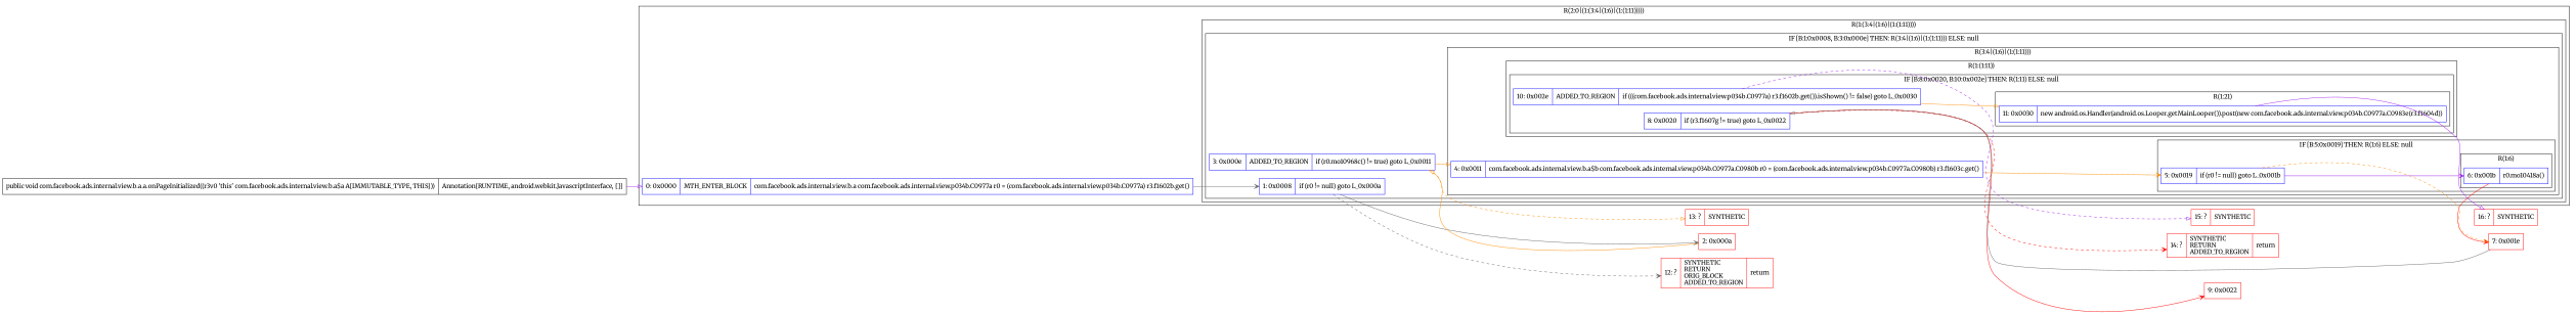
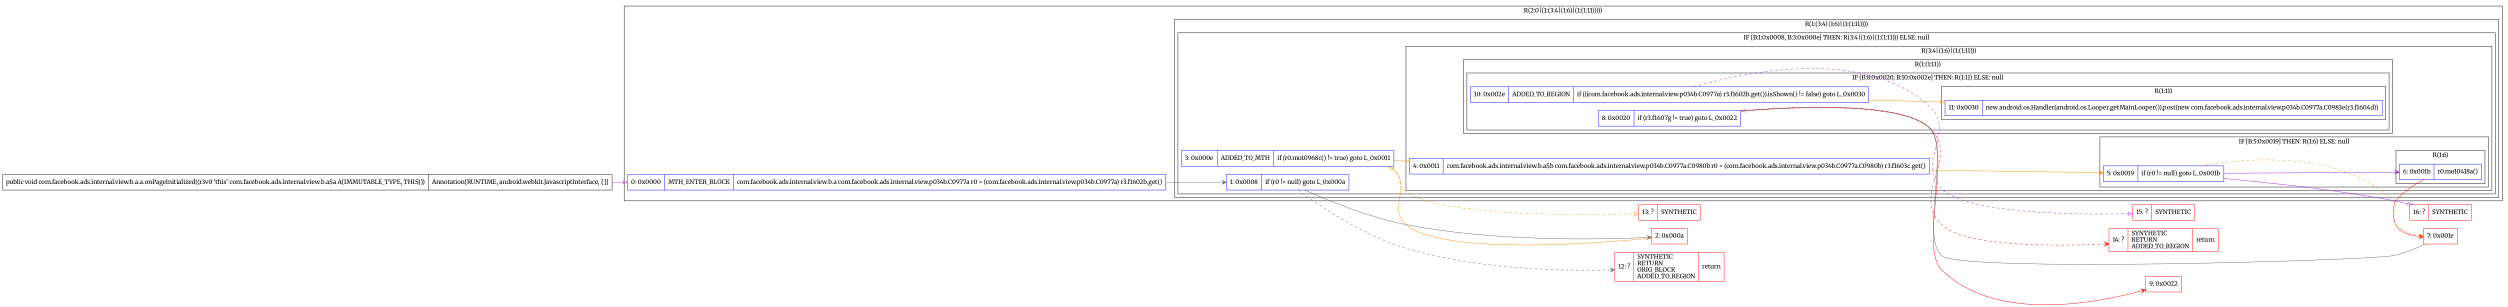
  digraph {
    fontname=Merriweather
    rankdir=LR
    node [color=blue fontname=Merriweather shape=record]
    edge [arrowhead=onormal color=darkorange fontname=Merriweather]
    n1 [label="{6\:\ 0x001b|r0.mo10418a()\l}"]
    n2 [label="{5\:\ 0x0019|if (r0 != null) goto L_0x001b\l}"]
    n3 [label="{11\:\ 0x0030|new android.os.Handler(android.os.Looper.getMainLooper()).post(new com.facebook.ads.internal.view.p034b.C0977a.C0983e(r3.f1604d))\l}"]
    n4 [label="{8\:\ 0x0020|if (r3.f1607g != true) goto L_0x0022\l}"]
    n5 [label="{10\:\ 0x002e|ADDED_TO_REGION\l|if (((com.facebook.ads.internal.view.p034b.C0977a) r3.f1602b.get()).isShown() != false) goto L_0x0030\l}"]
    n6 [label="{4\:\ 0x0011|com.facebook.ads.internal.view.b.a$b com.facebook.ads.internal.view.p034b.C0977a.C0980b r0 = (com.facebook.ads.internal.view.p034b.C0977a.C0980b) r3.f1603c.get()\l}"]
    n7 [label="{1\:\ 0x0008|if (r0 != null) goto L_0x000a\l}"]
-   n8 [label="{3\:\ 0x000e|ADDED_TO_REGION\l|if (r0.mo10968c() != true) goto L_0x0011\l}"]
+   n8 [label="{3\:\ 0x000e|ADDED_TO_MTH\l|if (r0.mo10968c() != true) goto L_0x0011\l}"]
    n9 [label="{0\:\ 0x0000|MTH_ENTER_BLOCK\l|com.facebook.ads.internal.view.b.a com.facebook.ads.internal.view.p034b.C0977a r0 = (com.facebook.ads.internal.view.p034b.C0977a) r3.f1602b.get()\l}"]
    n10 [color=red label="{7\:\ 0x001e}"]
    n11 [color=red label="{16\:\ ?|SYNTHETIC\l}"]
    n12 [color=red label="{9\:\ 0x0022}"]
    n13 [color=red label="{14\:\ ?|SYNTHETIC\lRETURN\lADDED_TO_REGION\l|return\l}"]
    n14 [color=red label="{15\:\ ?|SYNTHETIC\l}"]
    n15 [color=red label="{2\:\ 0x000a}"]
    n16 [color=red label="{12\:\ ?|SYNTHETIC\lRETURN\lORIG_BLOCK\lADDED_TO_REGION\l|return\l}"]
    n17 [color=red label="{13\:\ ?|SYNTHETIC\l}"]
    n18 [label="{public void com.facebook.ads.internal.view.b.a.a.onPageInitialized((r3v0 'this' com.facebook.ads.internal.view.b.a$a A[IMMUTABLE_TYPE, THIS]))  | Annotation[RUNTIME, android.webkit.JavascriptInterface, \{\}]\l}" color=""]
    subgraph cluster_1 {
      label="R(2:0|(1:(3:4|(1:6)|(1:(1:11)))))"
      n9
      subgraph cluster_2 {
        label="R(1:(3:4|(1:6)|(1:(1:11))))"
        subgraph cluster_3 {
          label="IF [B:1:0x0008, B:3:0x000e] THEN: R(3:4|(1:6)|(1:(1:11))) ELSE: null"
          n7
          n8
          subgraph cluster_4 {
            label="R(3:4|(1:6)|(1:(1:11)))"
            n6
            subgraph cluster_5 {
              label="IF [B:5:0x0019] THEN: R(1:6) ELSE: null"
              n2
              subgraph cluster_6 {
                label="R(1:6)"
                n1
              }
            }
            subgraph cluster_7 {
              label="R(1:(1:11))"
              subgraph cluster_8 {
                label="IF [B:8:0x0020, B:10:0x002e] THEN: R(1:11) ELSE: null"
                n4
                n5
                subgraph cluster_9 {
-                 label="R(1:21)"
+                 label="R(1:11)"
                  n3
                }
              }
            }
          }
        }
      }
    }
    n1 -> n10 [arrowhead=vee color=red]
    n2 -> n1 [arrowhead=vee color=purple]
    n2 -> n10 [style=dashed]
-   n3 -> n11 [color=purple]
+   n2 -> n11 [color=purple]
    n4 -> n12 [arrowhead=vee color=red]
    n4 -> n13 [arrowhead=vee color=red style=dashed]
    n5 -> n3
    n5 -> n14 [color=purple style=dashed]
    n6 -> n2 [arrowhead=vee]
    n7 -> n15 [arrowhead=vee color=gray40]
    n7 -> n16 [arrowhead=vee color=gray40 style=dashed]
    n8 -> n6
    n8 -> n17 [style=dashed]
    n9 -> n7 [arrowhead=vee color=gray40]
    n10 -> n4 [color=gray40]
    n15 -> n8
    n18 -> n9 [color=purple]
  }
